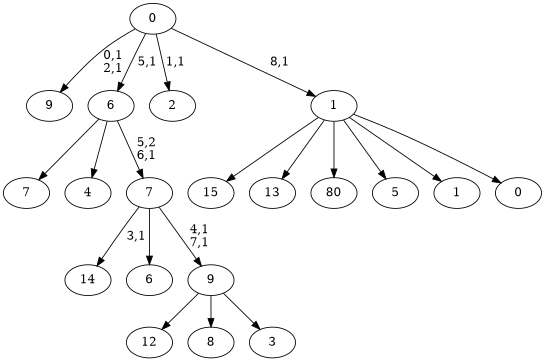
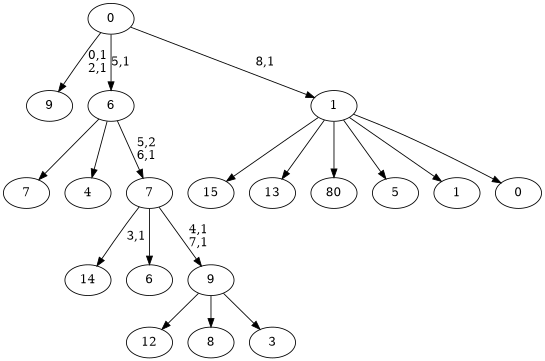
  digraph {
    n1 [label=15]
    n2 [label=14]
    n3 [label=13]
    n4 [label=12]
    n5 [label=80]
    n6 [label=9]
    n7 [label=8]
    n8 [label=7]
    n9 [label=6]
    n10 [label=5]
    n11 [label=4]
    n12 [label=3]
    9
    7
    6
-   n16 [label=2]
    n17 [label=1]
    n18 [label=0]
    1
    0
    9 -> n4
    9 -> n7
    9 -> n12
    7 -> n2 [label="3,1"]
    7 -> n9
    7 -> 9 [label="4,1\n7,1"]
    6 -> n8
    6 -> n11
    6 -> 7 [label="5,2\n6,1"]
    1 -> n1
    1 -> n3
    1 -> n5
    1 -> n10
    1 -> n17
    1 -> n18
    0 -> n6 [label="0,1\n2,1"]
    0 -> 6 [label="5,1"]
-   0 -> n16 [label="1,1"]
    0 -> 1 [label="8,1"]
  }
